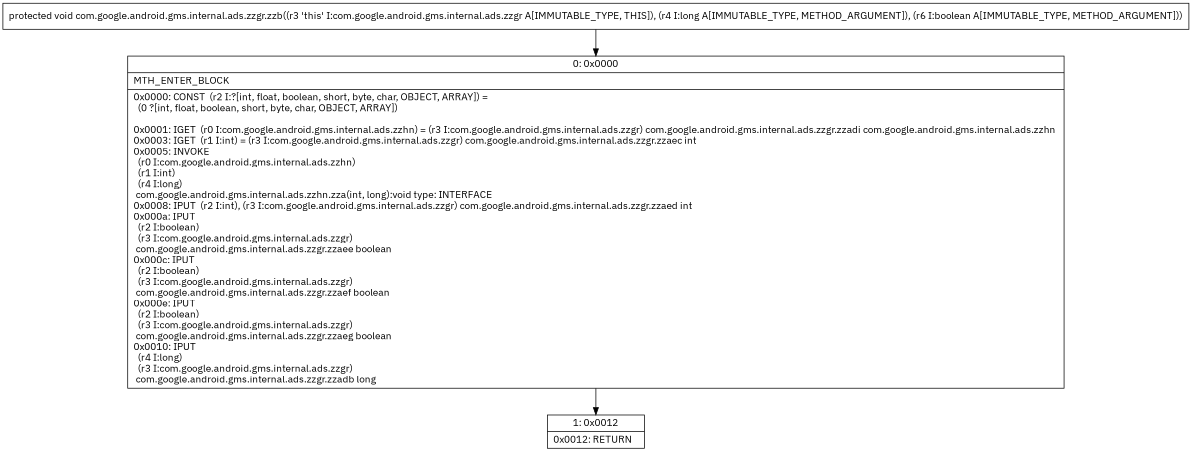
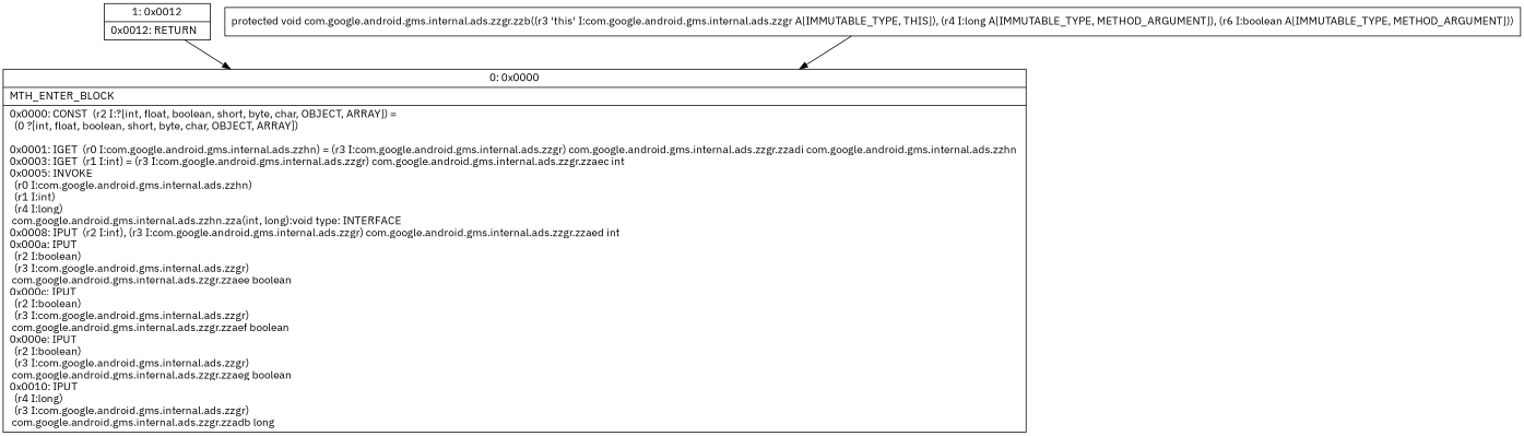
  digraph {
    fontname="IBM Plex Sans"
    node [shape=record fontname="IBM Plex Sans"]
    edge [fontname="IBM Plex Sans"]
    n1 [label="{0\:\ 0x0000|MTH_ENTER_BLOCK\l|0x0000: CONST  (r2 I:?[int, float, boolean, short, byte, char, OBJECT, ARRAY]) = \l  (0 ?[int, float, boolean, short, byte, char, OBJECT, ARRAY])\l \l0x0001: IGET  (r0 I:com.google.android.gms.internal.ads.zzhn) = (r3 I:com.google.android.gms.internal.ads.zzgr) com.google.android.gms.internal.ads.zzgr.zzadi com.google.android.gms.internal.ads.zzhn \l0x0003: IGET  (r1 I:int) = (r3 I:com.google.android.gms.internal.ads.zzgr) com.google.android.gms.internal.ads.zzgr.zzaec int \l0x0005: INVOKE  \l  (r0 I:com.google.android.gms.internal.ads.zzhn)\l  (r1 I:int)\l  (r4 I:long)\l com.google.android.gms.internal.ads.zzhn.zza(int, long):void type: INTERFACE \l0x0008: IPUT  (r2 I:int), (r3 I:com.google.android.gms.internal.ads.zzgr) com.google.android.gms.internal.ads.zzgr.zzaed int \l0x000a: IPUT  \l  (r2 I:boolean)\l  (r3 I:com.google.android.gms.internal.ads.zzgr)\l com.google.android.gms.internal.ads.zzgr.zzaee boolean \l0x000c: IPUT  \l  (r2 I:boolean)\l  (r3 I:com.google.android.gms.internal.ads.zzgr)\l com.google.android.gms.internal.ads.zzgr.zzaef boolean \l0x000e: IPUT  \l  (r2 I:boolean)\l  (r3 I:com.google.android.gms.internal.ads.zzgr)\l com.google.android.gms.internal.ads.zzgr.zzaeg boolean \l0x0010: IPUT  \l  (r4 I:long)\l  (r3 I:com.google.android.gms.internal.ads.zzgr)\l com.google.android.gms.internal.ads.zzgr.zzadb long \l}"]
    n2 [label="{1\:\ 0x0012|0x0012: RETURN   \l}"]
    n3 [label="{protected void com.google.android.gms.internal.ads.zzgr.zzb((r3 'this' I:com.google.android.gms.internal.ads.zzgr A[IMMUTABLE_TYPE, THIS]), (r4 I:long A[IMMUTABLE_TYPE, METHOD_ARGUMENT]), (r6 I:boolean A[IMMUTABLE_TYPE, METHOD_ARGUMENT])) }"]
-   n1 -> n2
+   n2 -> n1
    n3 -> n1
  }
